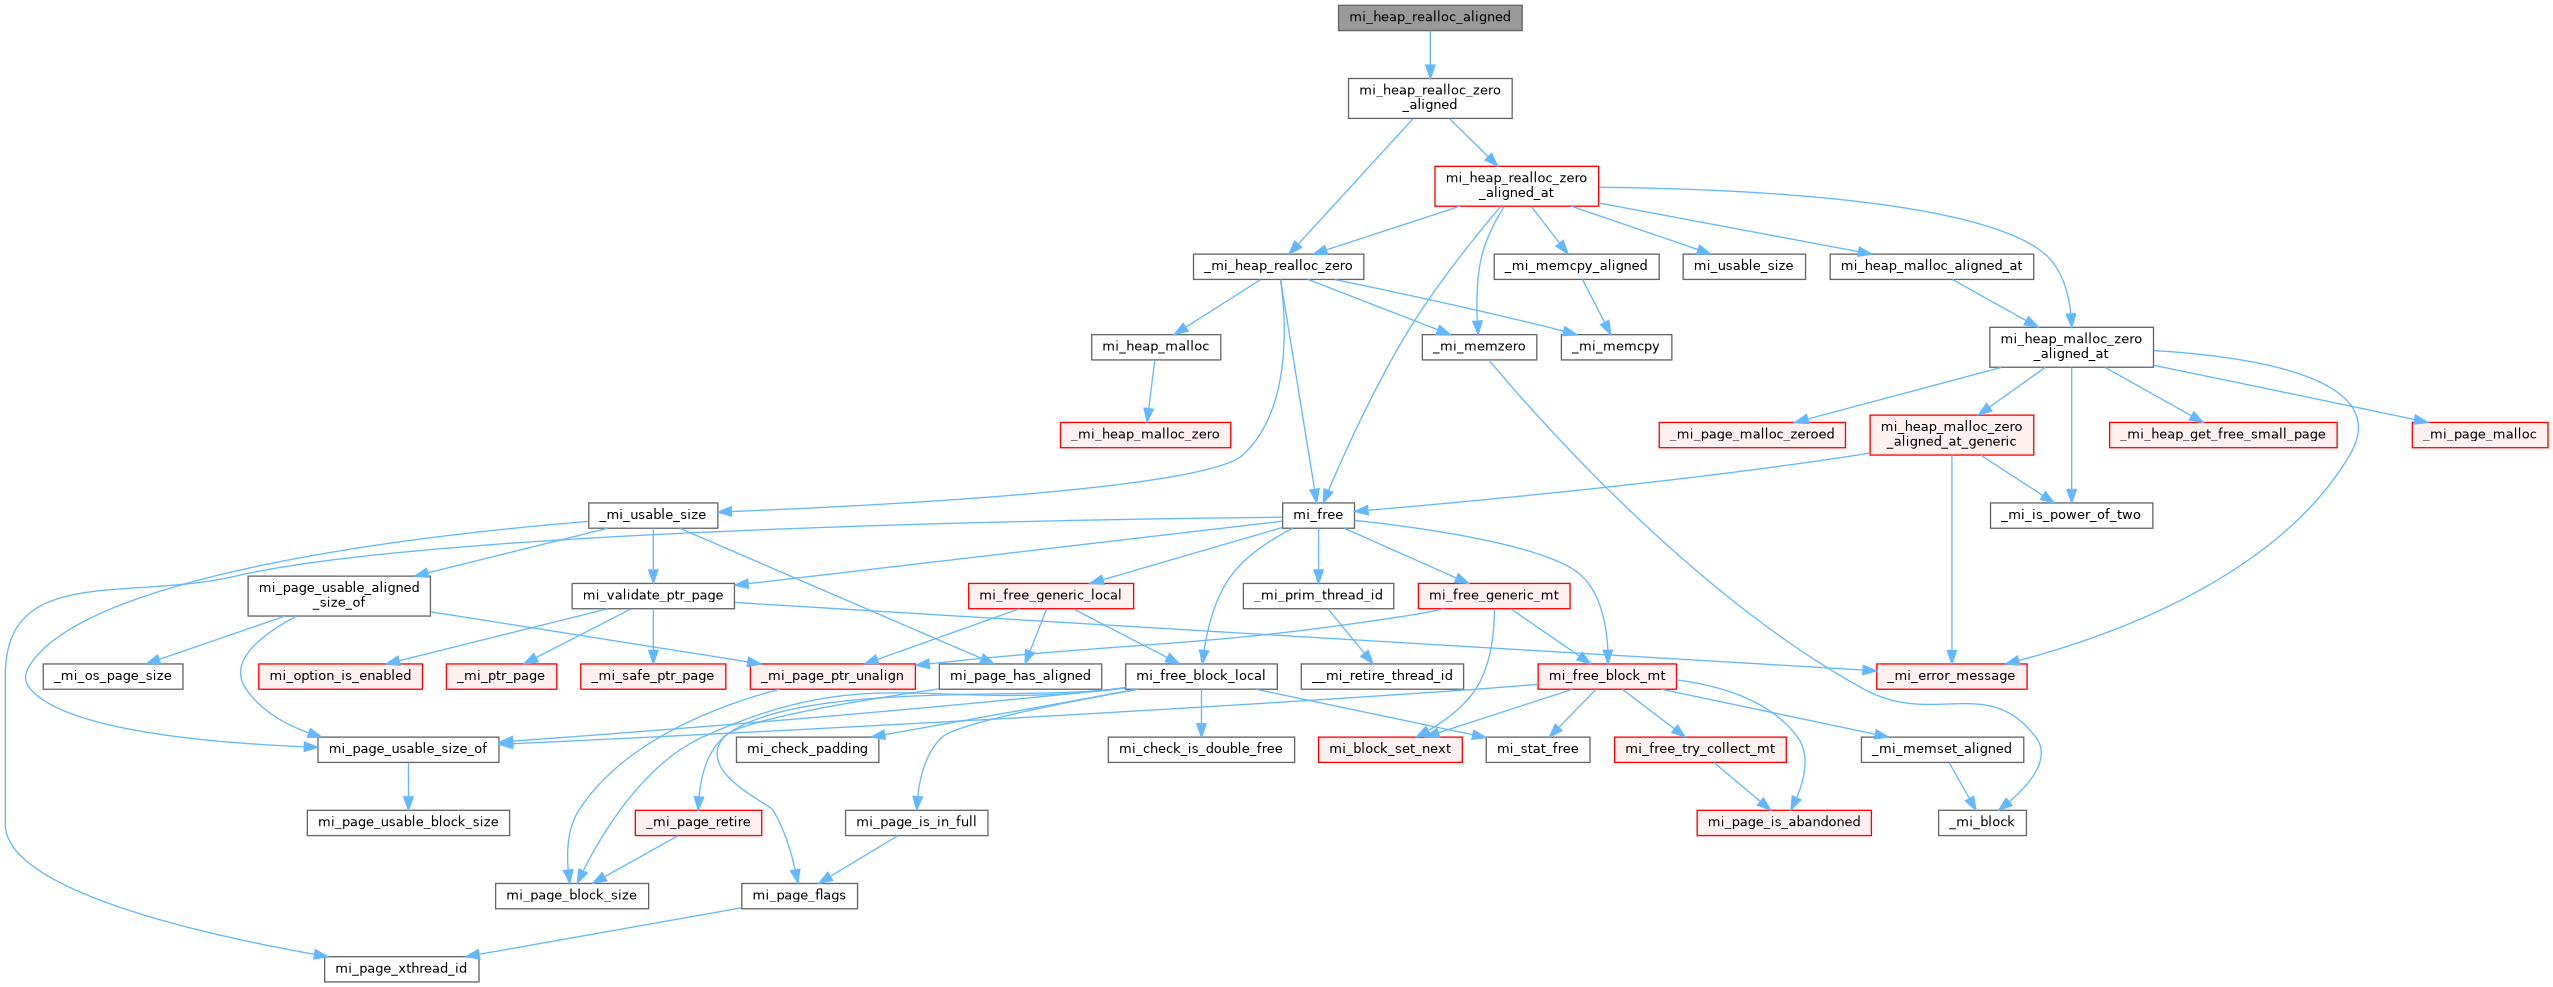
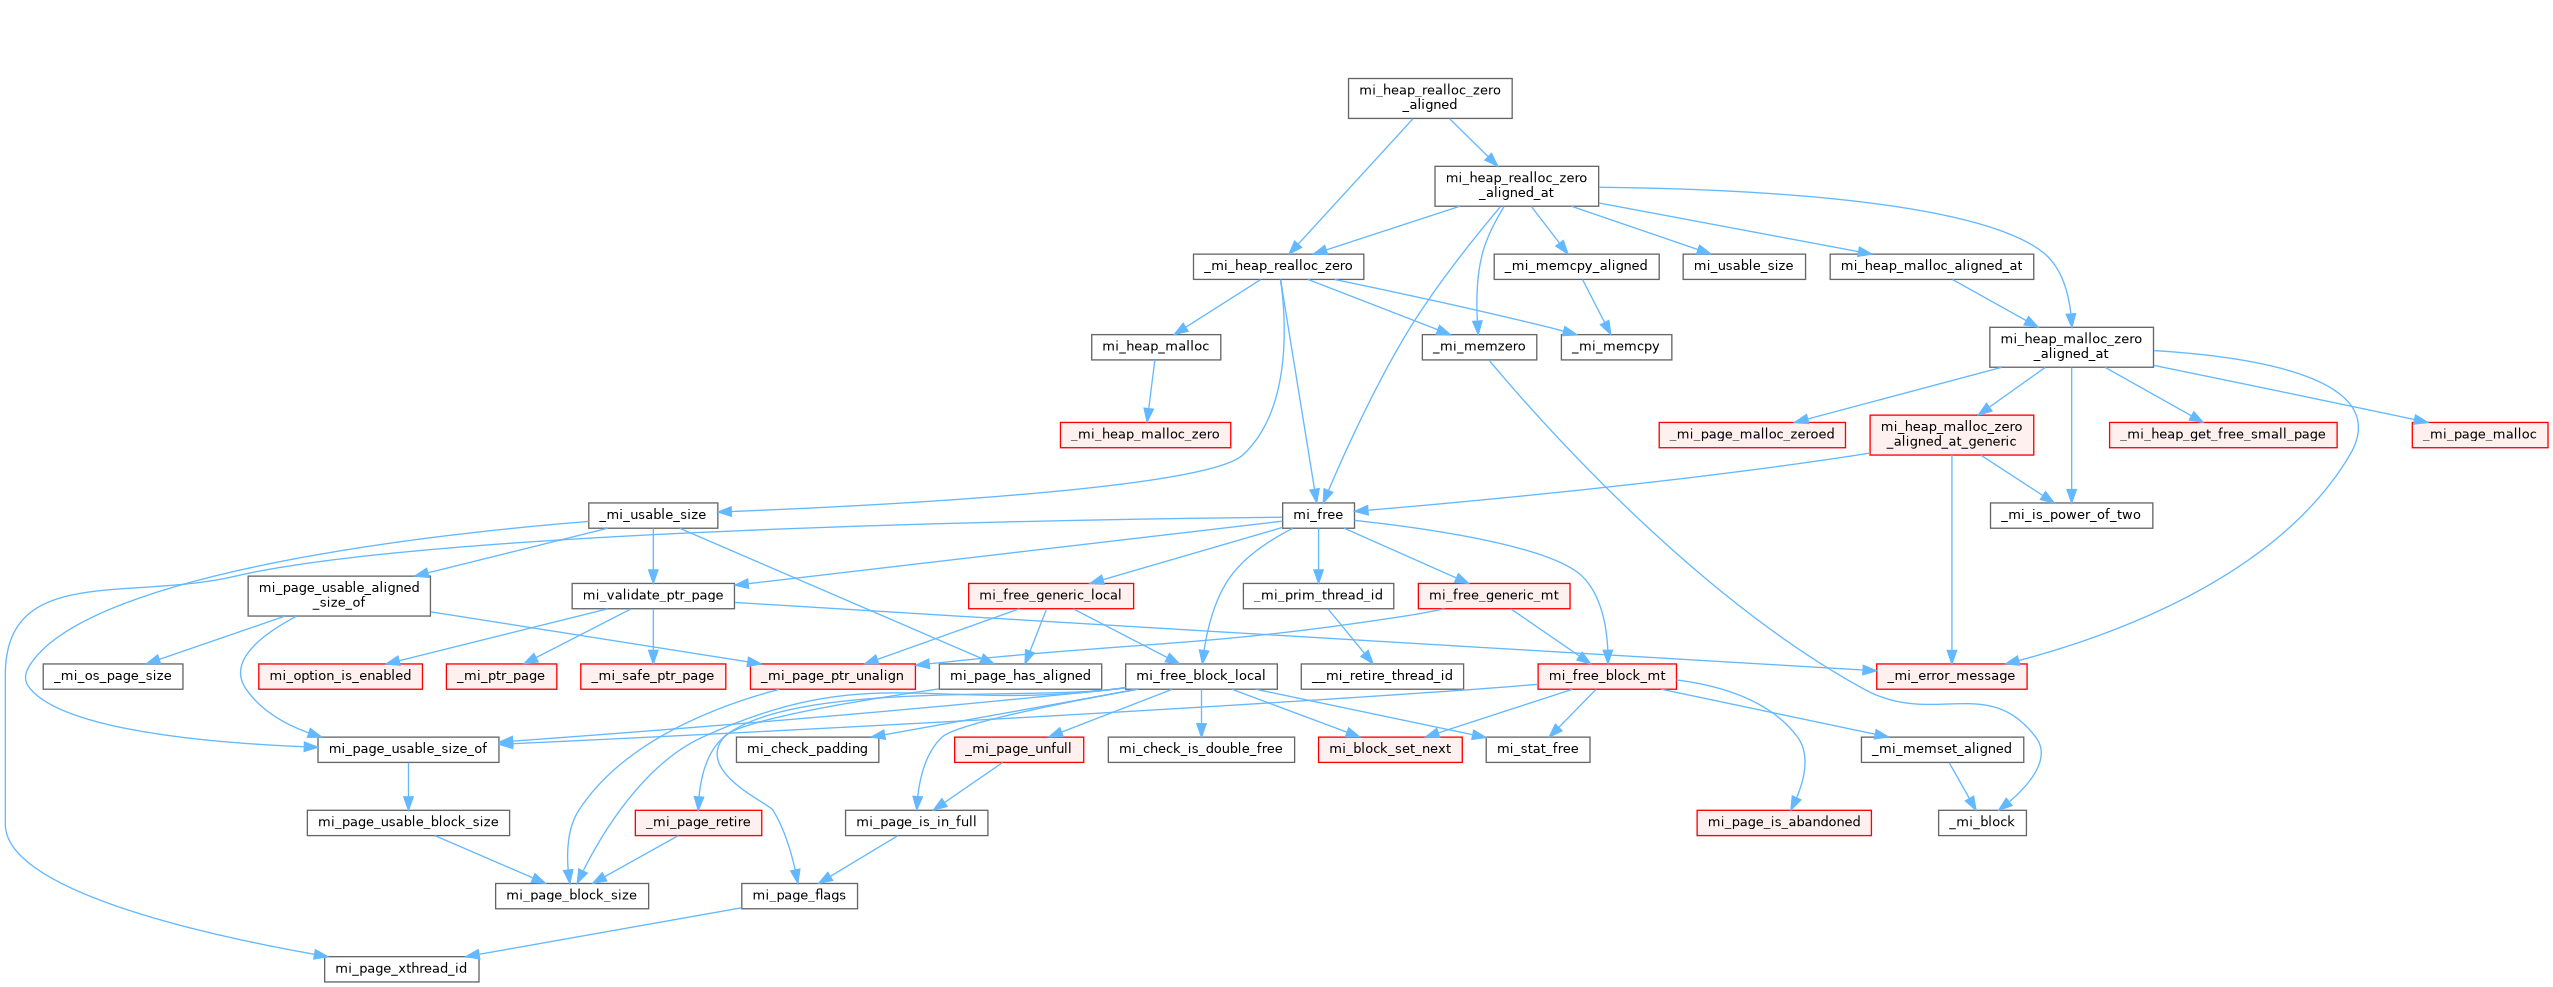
  digraph {
    rankdir=TB
    node [color=grey40 fillcolor=white fontname=Helvetica fontsize=10 shape=box style=filled]
    edge [color=steelblue1 fontname=Helvetica fontsize=10 labelfontname=Helvetica labelfontsize=10 style=solid]
-   n1 [color=gray40 fillcolor=grey60 fontcolor=black height=0.2 label=mi_heap_realloc_aligned width=0.4]
    n2 [height=0.2 label="mi_heap_realloc_zero\l_aligned" width=0.4]
    n3 [height=0.2 label=_mi_heap_realloc_zero width=0.4]
-   n4 [color=red height=0.2 label="mi_heap_realloc_zero\l_aligned_at" width=0.4]
+   n4 [height=0.2 label="mi_heap_realloc_zero\l_aligned_at" width=0.4]
    n5 [height=0.2 label=_mi_memcpy width=0.4]
    n6 [height=0.2 label=_mi_memzero width=0.4]
    n7 [height=0.2 label=_mi_usable_size width=0.4]
    n8 [height=0.2 label=mi_free width=0.4]
    n9 [height=0.2 label=mi_heap_malloc width=0.4]
    n10 [height=0.2 label=_mi_memcpy_aligned width=0.4]
    n11 [height=0.2 label=mi_heap_malloc_aligned_at width=0.4]
    n12 [height=0.2 label="mi_heap_malloc_zero\l_aligned_at" width=0.4]
    n13 [height=0.2 label=mi_usable_size width=0.4]
    n14 [height=0.2 label=_mi_block width=0.4]
    n15 [height=0.2 label=mi_page_has_aligned width=0.4]
    n16 [height=0.2 label="mi_page_usable_aligned\l_size_of" width=0.4]
    n17 [height=0.2 label=mi_page_usable_size_of width=0.4]
    n18 [height=0.2 label=mi_validate_ptr_page width=0.4]
    n19 [height=0.2 label=mi_page_xthread_id width=0.4]
    n20 [height=0.2 label=_mi_prim_thread_id width=0.4]
    n21 [height=0.2 label=mi_free_block_local width=0.4]
    n22 [color=red fillcolor="#FFF0F0" height=0.2 label=mi_free_block_mt width=0.4]
    n23 [color=red fillcolor="#FFF0F0" height=0.2 label=mi_free_generic_local width=0.4]
    n24 [color=red fillcolor="#FFF0F0" height=0.2 label=mi_free_generic_mt width=0.4]
    n25 [color=red fillcolor="#FFF0F0" height=0.2 label=_mi_heap_malloc_zero width=0.4]
    n26 [height=0.2 label=mi_page_flags width=0.4]
    n27 [height=0.2 label=_mi_os_page_size width=0.4]
    n28 [color=red fillcolor="#FFF0F0" height=0.2 label=_mi_page_ptr_unalign width=0.4]
    n29 [height=0.2 label=mi_page_usable_block_size width=0.4]
    n30 [color=red fillcolor="#FFF0F0" height=0.2 label=_mi_error_message width=0.4]
    n31 [color=red fillcolor="#FFF0F0" height=0.2 label=_mi_ptr_page width=0.4]
    n32 [color=red fillcolor="#FFF0F0" height=0.2 label=_mi_safe_ptr_page width=0.4]
    n33 [color=red fillcolor="#FFF0F0" height=0.2 label=mi_option_is_enabled width=0.4]
    n34 [height=0.2 label=mi_page_block_size width=0.4]
    n35 [height=0.2 label=__mi_retire_thread_id width=0.4]
    n36 [color=red fillcolor="#FFF0F0" height=0.2 label=_mi_page_retire width=0.4]
+   n37 [color=red fillcolor="#FFF0F0" height=0.2 label=_mi_page_unfull width=0.4]
    n38 [height=0.2 label=mi_page_is_in_full width=0.4]
    n39 [color=red fillcolor="#FFF0F0" height=0.2 label=mi_block_set_next width=0.4]
    n40 [height=0.2 label=mi_check_is_double_free width=0.4]
    n41 [height=0.2 label=mi_check_padding width=0.4]
    n42 [height=0.2 label=mi_stat_free width=0.4]
    n43 [height=0.2 label=_mi_memset_aligned width=0.4]
-   n44 [color=red fillcolor="#FFF0F0" height=0.2 label=mi_free_try_collect_mt width=0.4]
    n45 [color=red fillcolor="#FFF0F0" height=0.2 label=mi_page_is_abandoned width=0.4]
    n46 [color=red fillcolor="#FFF0F0" height=0.2 label=_mi_heap_get_free_small_page width=0.4]
    n47 [height=0.2 label=_mi_is_power_of_two width=0.4]
    n48 [color=red fillcolor="#FFF0F0" height=0.2 label=_mi_page_malloc width=0.4]
    n49 [color=red fillcolor="#FFF0F0" height=0.2 label=_mi_page_malloc_zeroed width=0.4]
    n50 [color=red fillcolor="#FFF0F0" height=0.2 label="mi_heap_malloc_zero\l_aligned_at_generic" width=0.4]
-   n1 -> n2
    n2 -> n3
    n2 -> n4
    n3 -> n5
    n3 -> n6
    n3 -> n7
    n3 -> n8
    n3 -> n9
    n4 -> n3
    n4 -> n6
    n4 -> n8
    n4 -> n10
    n4 -> n11
    n4 -> n12
    n4 -> n13
    n6 -> n14
    n7 -> n15
    n7 -> n16
    n7 -> n17
    n7 -> n18
    n8 -> n18
    n8 -> n19
    n8 -> n20
    n8 -> n21
    n8 -> n22
    n8 -> n23
    n8 -> n24
    n9 -> n25
    n10 -> n5
    n11 -> n12
    n12 -> n30
    n12 -> n46
    n12 -> n47
    n12 -> n48
    n12 -> n49
    n12 -> n50
    n15 -> n26
    n16 -> n17
    n16 -> n27
    n16 -> n28
    n17 -> n29
    n18 -> n30
    n18 -> n31
    n18 -> n32
    n18 -> n33
    n20 -> n35
    n21 -> n17
    n21 -> n34
    n21 -> n36
+   n21 -> n37
    n21 -> n38
-   n24 -> n39
+   n21 -> n39
    n21 -> n40
    n21 -> n41
    n21 -> n42
    n22 -> n17
    n22 -> n39
    n22 -> n42
    n22 -> n43
-   n22 -> n44
    n22 -> n45
    n23 -> n15
    n23 -> n21
    n23 -> n28
    n24 -> n22
    n24 -> n28
    n26 -> n19
    n28 -> n34
+   n29 -> n34
    n36 -> n34
+   n37 -> n38
    n38 -> n26
    n43 -> n14
-   n44 -> n45
    n50 -> n8
    n50 -> n30
    n50 -> n47
  }
